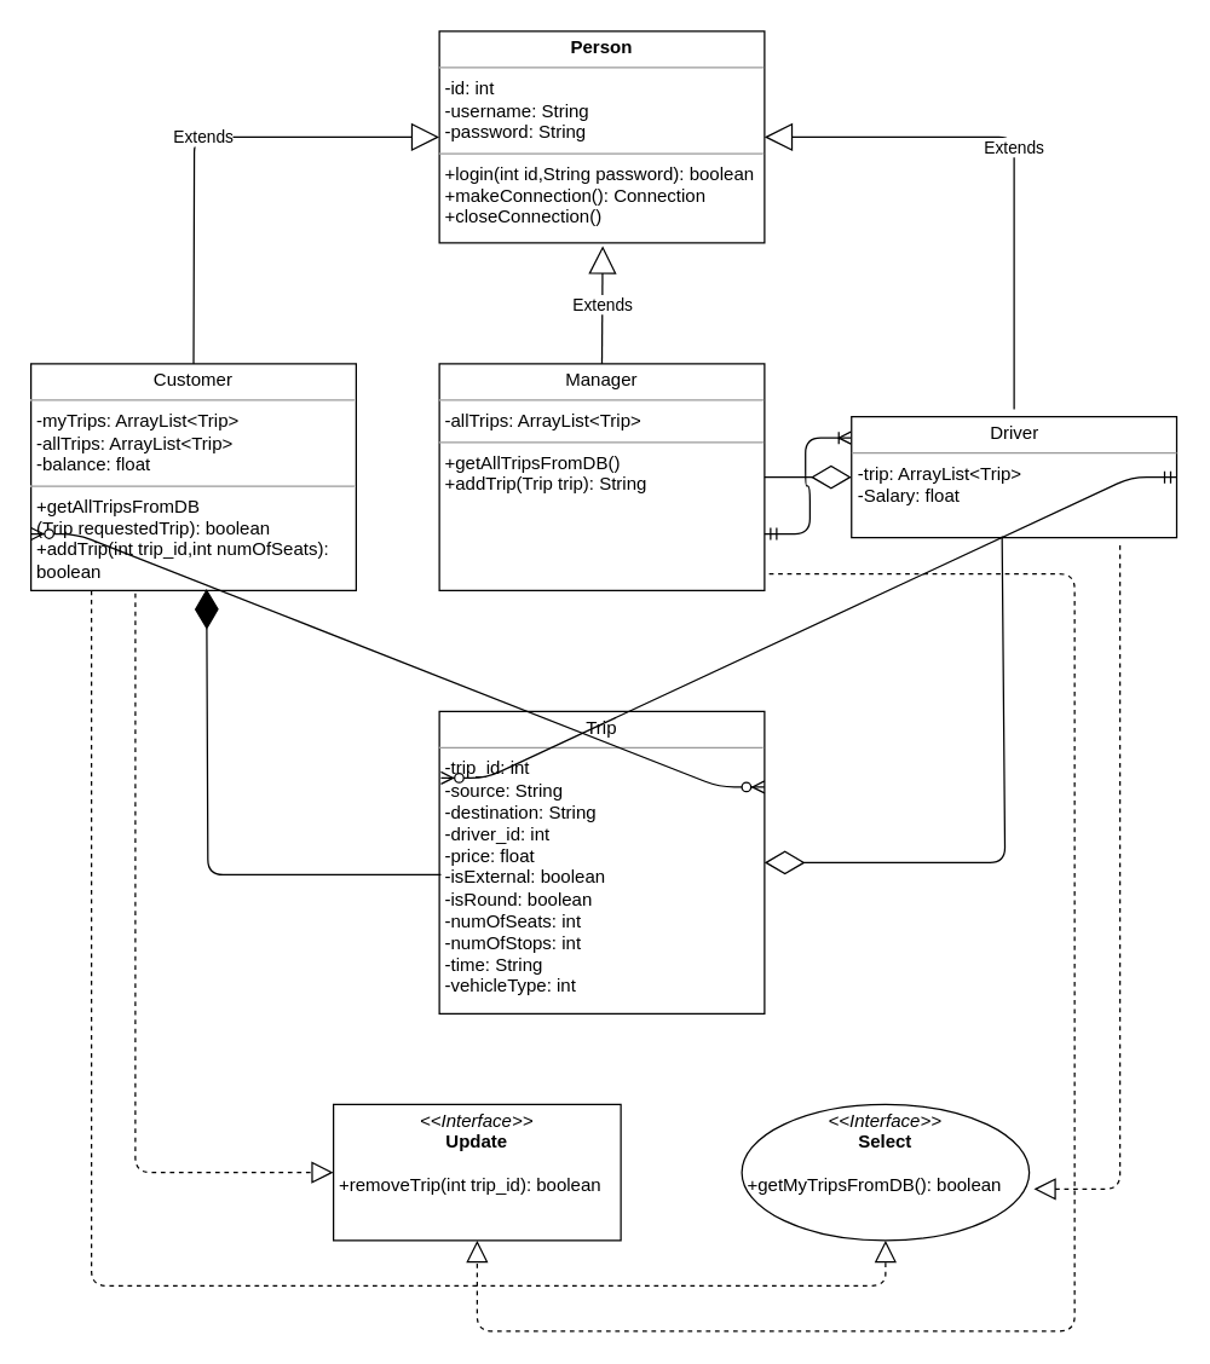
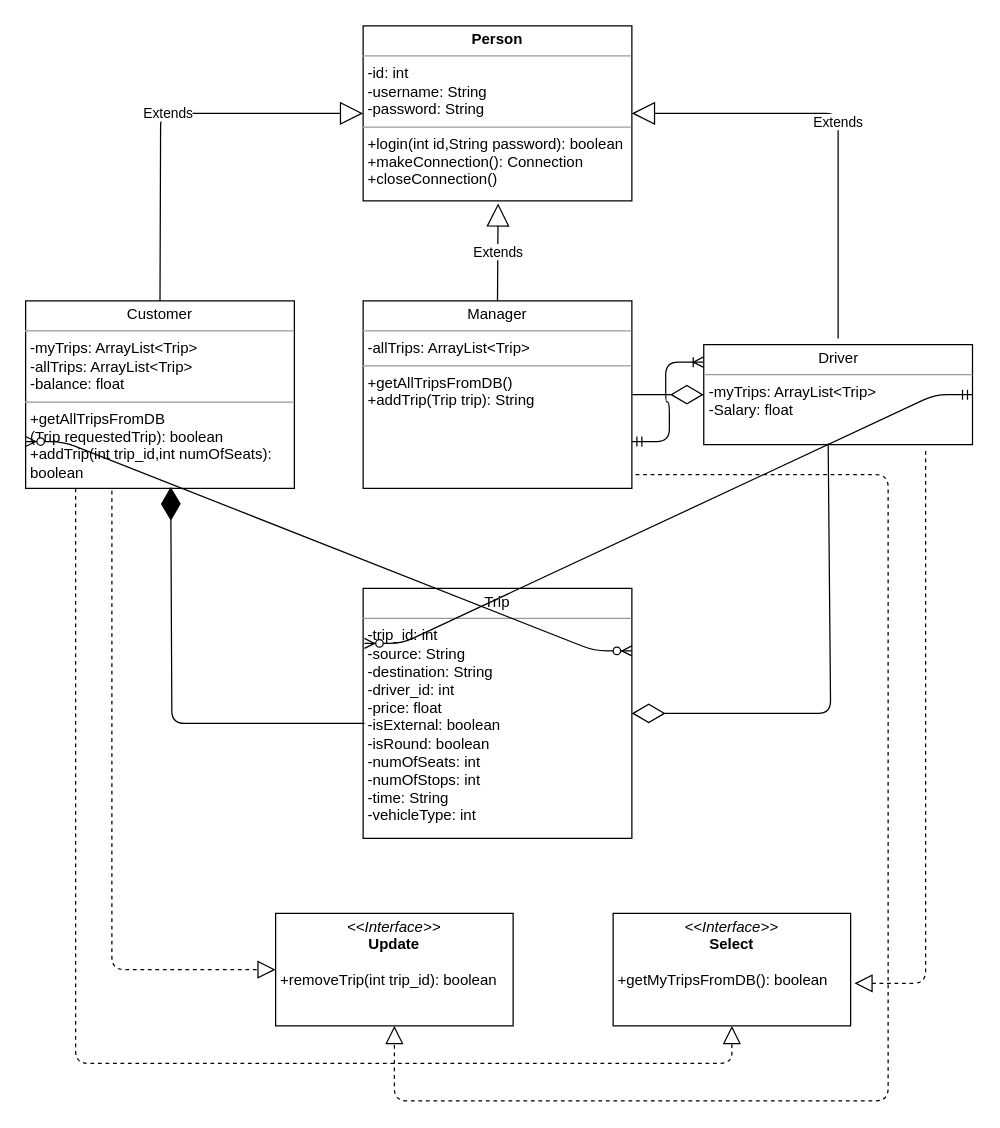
  <mxCell id="0" />
  <mxCell id="1" parent="0" />
  <mxCell id="2" value="&lt;p style=&quot;margin: 0px ; margin-top: 4px ; text-align: center&quot;&gt;&lt;i&gt;&amp;lt;&amp;lt;Interface&amp;gt;&amp;gt;&lt;/i&gt;&lt;br&gt;&lt;b&gt;Update&lt;/b&gt;&lt;/p&gt;&lt;p style=&quot;margin: 0px ; margin-left: 4px&quot;&gt;&lt;br&gt;&lt;/p&gt;&lt;p style=&quot;margin: 0px ; margin-left: 4px&quot;&gt;+removeTrip(int trip_id): boolean&lt;br&gt;&lt;/p&gt;" style="verticalAlign=top;align=left;overflow=fill;fontSize=12;fontFamily=Helvetica;html=1;rounded=0;shadow=0;comic=0;labelBackgroundColor=none;strokeColor=#000000;strokeWidth=1;fillColor=#ffffff;" parent="1" vertex="1"><mxGeometry x="220" y="730" width="190" height="90" as="geometry" /></mxCell>
  <mxCell id="3" value="&lt;p style=&quot;margin: 0px ; margin-top: 4px ; text-align: center&quot;&gt;&lt;b&gt;Person&lt;/b&gt;&lt;/p&gt;&lt;hr size=&quot;1&quot;&gt;&lt;p style=&quot;margin: 0px ; margin-left: 4px&quot;&gt;-id: int&lt;/p&gt;&lt;p style=&quot;margin: 0px ; margin-left: 4px&quot;&gt;-username: String&lt;/p&gt;&lt;p style=&quot;margin: 0px ; margin-left: 4px&quot;&gt;-password: String&lt;/p&gt;&lt;hr size=&quot;1&quot;&gt;&lt;p style=&quot;margin: 0px ; margin-left: 4px&quot;&gt;+login(int id,String password): boolean&lt;/p&gt;&lt;p style=&quot;margin: 0px ; margin-left: 4px&quot;&gt;+makeConnection(): Connection&lt;/p&gt;&lt;p style=&quot;margin: 0px ; margin-left: 4px&quot;&gt;+closeConnection()&lt;/p&gt;" style="verticalAlign=top;align=left;overflow=fill;fontSize=12;fontFamily=Helvetica;html=1;" parent="1" vertex="1"><mxGeometry x="290" y="20" width="215" height="140" as="geometry" /></mxCell>
  <mxCell id="4" value="&lt;p style=&quot;margin: 0px ; margin-top: 4px ; text-align: center&quot;&gt;Customer&lt;/p&gt;&lt;hr size=&quot;1&quot;&gt;&lt;p style=&quot;margin: 0px ; margin-left: 4px&quot;&gt;-myTrips: ArrayList&amp;lt;Trip&amp;gt;&lt;/p&gt;&lt;p style=&quot;margin: 0px ; margin-left: 4px&quot;&gt;-allTrips: ArrayList&amp;lt;Trip&amp;gt;&lt;/p&gt;&lt;p style=&quot;margin: 0px ; margin-left: 4px&quot;&gt;-balance: float&lt;/p&gt;&lt;hr size=&quot;1&quot;&gt;&lt;p style=&quot;margin: 0px ; margin-left: 4px&quot;&gt;+getAllTripsFromDB&lt;/p&gt;&lt;p style=&quot;margin: 0px ; margin-left: 4px&quot;&gt;&lt;span&gt;(Trip requestedTrip): boolean&lt;/span&gt;&lt;/p&gt;&lt;p style=&quot;margin: 0px ; margin-left: 4px&quot;&gt;+addTrip(int trip_id,int numOfSeats):&lt;/p&gt;&lt;p style=&quot;margin: 0px ; margin-left: 4px&quot;&gt;boolean&lt;/p&gt;" style="verticalAlign=top;align=left;overflow=fill;fontSize=12;fontFamily=Helvetica;html=1;" parent="1" vertex="1"><mxGeometry x="20" y="240" width="215" height="150" as="geometry" /></mxCell>
- <mxCell id="5" value="&lt;p style=&quot;margin: 0px ; margin-top: 4px ; text-align: center&quot;&gt;&lt;i&gt;&amp;lt;&amp;lt;Interface&amp;gt;&amp;gt;&lt;/i&gt;&lt;br&gt;&lt;b&gt;Select&lt;/b&gt;&lt;/p&gt;&lt;p style=&quot;margin: 0px ; margin-left: 4px&quot;&gt;&lt;br&gt;&lt;/p&gt;&lt;p style=&quot;margin: 0px ; margin-left: 4px&quot;&gt;+getMyTripsFromDB(): boolean&lt;br&gt;&lt;/p&gt;" style="ellipse;verticalAlign=top;align=left;overflow=fill;fontSize=12;fontFamily=Helvetica;html=1;shadow=0;comic=0;labelBackgroundColor=none;strokeColor=#000000;strokeWidth=1;fillColor=#ffffff;" parent="1" vertex="1"><mxGeometry x="490" y="730" width="190" height="90" as="geometry" /></mxCell>
+ <mxCell id="5" value="&lt;p style=&quot;margin: 0px ; margin-top: 4px ; text-align: center&quot;&gt;&lt;i&gt;&amp;lt;&amp;lt;Interface&amp;gt;&amp;gt;&lt;/i&gt;&lt;br&gt;&lt;b&gt;Select&lt;/b&gt;&lt;/p&gt;&lt;p style=&quot;margin: 0px ; margin-left: 4px&quot;&gt;&lt;br&gt;&lt;/p&gt;&lt;p style=&quot;margin: 0px ; margin-left: 4px&quot;&gt;+getMyTripsFromDB(): boolean&lt;br&gt;&lt;/p&gt;" style="verticalAlign=top;align=left;overflow=fill;fontSize=12;fontFamily=Helvetica;html=1;rounded=0;shadow=0;comic=0;labelBackgroundColor=none;strokeColor=#000000;strokeWidth=1;fillColor=#ffffff;" parent="1" vertex="1"><mxGeometry x="490" y="730" width="190" height="90" as="geometry" /></mxCell>
  <mxCell id="6" style="edgeStyle=orthogonalEdgeStyle;rounded=0;orthogonalLoop=1;jettySize=auto;html=1;exitX=0.5;exitY=1;exitDx=0;exitDy=0;" parent="1" source="5" target="5" edge="1"><mxGeometry relative="1" as="geometry" /></mxCell>
  <mxCell id="7" value="" style="endArrow=block;dashed=1;endFill=0;endSize=12;html=1;exitX=0.321;exitY=1.013;exitDx=0;exitDy=0;exitPerimeter=0;entryX=0;entryY=0.5;entryDx=0;entryDy=0;" parent="1" source="4" target="2" edge="1"><mxGeometry width="160" relative="1" as="geometry"><mxPoint x="80" y="500" as="sourcePoint" /><mxPoint x="139" y="600" as="targetPoint" /><Array as="points"><mxPoint x="89" y="775" /></Array></mxGeometry></mxCell>
  <mxCell id="8" value="&lt;p style=&quot;margin: 0px ; margin-top: 4px ; text-align: center&quot;&gt;Manager&lt;/p&gt;&lt;hr size=&quot;1&quot;&gt;&lt;p style=&quot;margin: 0px ; margin-left: 4px&quot;&gt;&lt;span&gt;-allTrips: ArrayList&amp;lt;Trip&amp;gt;&lt;/span&gt;&lt;/p&gt;&lt;hr size=&quot;1&quot;&gt;&lt;p style=&quot;margin: 0px ; margin-left: 4px&quot;&gt;+getAllTripsFromDB()&lt;/p&gt;&lt;p style=&quot;margin: 0px ; margin-left: 4px&quot;&gt;+addTrip(Trip trip): String&lt;/p&gt;" style="verticalAlign=top;align=left;overflow=fill;fontSize=12;fontFamily=Helvetica;html=1;" parent="1" vertex="1"><mxGeometry x="290" y="240" width="215" height="150" as="geometry" /></mxCell>
  <mxCell id="9" value="Extends" style="endArrow=block;endSize=16;endFill=0;html=1;entryX=0;entryY=0.5;entryDx=0;entryDy=0;exitX=0.5;exitY=0;exitDx=0;exitDy=0;" parent="1" source="4" target="3" edge="1"><mxGeometry width="160" relative="1" as="geometry"><mxPoint x="80" y="150" as="sourcePoint" /><mxPoint x="240" y="150" as="targetPoint" /><Array as="points"><mxPoint x="128" y="90" /></Array></mxGeometry></mxCell>
  <mxCell id="10" value="Extends" style="endArrow=block;endSize=16;endFill=0;html=1;exitX=0.5;exitY=0;exitDx=0;exitDy=0;" parent="1" source="8" edge="1"><mxGeometry width="160" relative="1" as="geometry"><mxPoint x="380" y="230" as="sourcePoint" /><mxPoint x="398" y="162" as="targetPoint" /></mxGeometry></mxCell>
- <mxCell id="11" value="&lt;p style=&quot;margin: 0px ; margin-top: 4px ; text-align: center&quot;&gt;Driver&lt;/p&gt;&lt;hr size=&quot;1&quot;&gt;&lt;p style=&quot;margin: 0px ; margin-left: 4px&quot;&gt;&lt;span&gt;-trip: ArrayList&amp;lt;Trip&amp;gt;&lt;/span&gt;&lt;/p&gt;&lt;p style=&quot;margin: 0px ; margin-left: 4px&quot;&gt;&lt;span&gt;-Salary: float&lt;/span&gt;&lt;/p&gt;&lt;p style=&quot;margin: 0px ; margin-left: 4px&quot;&gt;&lt;br&gt;&lt;/p&gt;" style="verticalAlign=top;align=left;overflow=fill;fontSize=12;fontFamily=Helvetica;html=1;" parent="1" vertex="1"><mxGeometry x="562.5" y="275" width="215" height="80" as="geometry" /></mxCell>
+ <mxCell id="11" value="&lt;p style=&quot;margin: 0px ; margin-top: 4px ; text-align: center&quot;&gt;Driver&lt;/p&gt;&lt;hr size=&quot;1&quot;&gt;&lt;p style=&quot;margin: 0px ; margin-left: 4px&quot;&gt;&lt;span&gt;-myTrips: ArrayList&amp;lt;Trip&amp;gt;&lt;/span&gt;&lt;/p&gt;&lt;p style=&quot;margin: 0px ; margin-left: 4px&quot;&gt;&lt;span&gt;-Salary: float&lt;/span&gt;&lt;/p&gt;&lt;p style=&quot;margin: 0px ; margin-left: 4px&quot;&gt;&lt;br&gt;&lt;/p&gt;" style="verticalAlign=top;align=left;overflow=fill;fontSize=12;fontFamily=Helvetica;html=1;" parent="1" vertex="1"><mxGeometry x="562.5" y="275" width="215" height="80" as="geometry" /></mxCell>
  <mxCell id="12" value="Extends" style="endArrow=block;endSize=16;endFill=0;html=1;entryX=1;entryY=0.5;entryDx=0;entryDy=0;" parent="1" target="3" edge="1"><mxGeometry width="160" relative="1" as="geometry"><mxPoint x="670" y="270" as="sourcePoint" /><mxPoint x="620" y="140" as="targetPoint" /><Array as="points"><mxPoint x="670" y="90" /></Array></mxGeometry></mxCell>
  <mxCell id="13" value="" style="endArrow=block;dashed=1;endFill=0;endSize=12;html=1;entryX=1.016;entryY=0.622;entryDx=0;entryDy=0;entryPerimeter=0;" parent="1" target="5" edge="1"><mxGeometry width="160" relative="1" as="geometry"><mxPoint x="740" y="360" as="sourcePoint" /><mxPoint x="600" y="540" as="targetPoint" /><Array as="points"><mxPoint x="740" y="470" /><mxPoint x="740" y="786" /></Array></mxGeometry></mxCell>
  <mxCell id="14" value="" style="endArrow=block;dashed=1;endFill=0;endSize=12;html=1;exitX=0.186;exitY=1;exitDx=0;exitDy=0;exitPerimeter=0;entryX=0.5;entryY=1;entryDx=0;entryDy=0;" parent="1" source="4" target="5" edge="1"><mxGeometry width="160" relative="1" as="geometry"><mxPoint x="60" y="410" as="sourcePoint" /><mxPoint x="540" y="830" as="targetPoint" /><Array as="points"><mxPoint x="60" y="850" /><mxPoint x="585" y="850" /></Array></mxGeometry></mxCell>
  <mxCell id="15" value="" style="endArrow=block;dashed=1;endFill=0;endSize=12;html=1;exitX=1.014;exitY=0.927;exitDx=0;exitDy=0;entryX=0.5;entryY=1;entryDx=0;entryDy=0;exitPerimeter=0;" parent="1" source="8" target="2" edge="1"><mxGeometry width="160" relative="1" as="geometry"><mxPoint x="402.5" y="570" as="sourcePoint" /><mxPoint x="420" y="870" as="targetPoint" /><Array as="points"><mxPoint x="710" y="379" /><mxPoint x="710" y="510" /><mxPoint x="710" y="880" /><mxPoint x="490" y="880" /><mxPoint x="315" y="880" /></Array></mxGeometry></mxCell>
  <mxCell id="16" value="&lt;p style=&quot;margin: 0px ; margin-top: 4px ; text-align: center&quot;&gt;Trip&lt;/p&gt;&lt;hr size=&quot;1&quot;&gt;&lt;p style=&quot;margin: 0px ; margin-left: 4px&quot;&gt;-trip_id: int&lt;/p&gt;&lt;p style=&quot;margin: 0px ; margin-left: 4px&quot;&gt;-source: String&lt;/p&gt;&lt;p style=&quot;margin: 0px ; margin-left: 4px&quot;&gt;-destination: String&lt;/p&gt;&lt;p style=&quot;margin: 0px ; margin-left: 4px&quot;&gt;-driver_id: int&lt;/p&gt;&lt;p style=&quot;margin: 0px ; margin-left: 4px&quot;&gt;-price: float&lt;/p&gt;&lt;p style=&quot;margin: 0px ; margin-left: 4px&quot;&gt;-isExternal: boolean&lt;/p&gt;&lt;p style=&quot;margin: 0px ; margin-left: 4px&quot;&gt;-isRound: boolean&lt;/p&gt;&lt;p style=&quot;margin: 0px ; margin-left: 4px&quot;&gt;-numOfSeats: int&lt;/p&gt;&lt;p style=&quot;margin: 0px ; margin-left: 4px&quot;&gt;-numOfStops: int&lt;/p&gt;&lt;p style=&quot;margin: 0px ; margin-left: 4px&quot;&gt;-time: String&lt;/p&gt;&lt;p style=&quot;margin: 0px ; margin-left: 4px&quot;&gt;-vehicleType: int&lt;/p&gt;" style="verticalAlign=top;align=left;overflow=fill;fontSize=12;fontFamily=Helvetica;html=1;" parent="1" vertex="1"><mxGeometry x="290" y="470" width="215" height="200" as="geometry" /></mxCell>
  <mxCell id="17" value="" style="endArrow=diamondThin;endFill=1;endSize=24;html=1;entryX=0.54;entryY=0.993;entryDx=0;entryDy=0;entryPerimeter=0;exitX=0.005;exitY=0.54;exitDx=0;exitDy=0;exitPerimeter=0;" parent="1" source="16" target="4" edge="1"><mxGeometry width="160" relative="1" as="geometry"><mxPoint x="250" y="560" as="sourcePoint" /><mxPoint x="170" y="410" as="targetPoint" /><Array as="points"><mxPoint x="137" y="578" /></Array></mxGeometry></mxCell>
  <mxCell id="18" value="" style="endArrow=diamondThin;endFill=0;endSize=24;html=1;entryX=1;entryY=0.5;entryDx=0;entryDy=0;exitX=0.463;exitY=0.988;exitDx=0;exitDy=0;exitPerimeter=0;" parent="1" source="11" target="16" edge="1"><mxGeometry width="160" relative="1" as="geometry"><mxPoint x="664" y="359" as="sourcePoint" /><mxPoint x="562.5" y="440" as="targetPoint" /><Array as="points"><mxPoint x="664" y="570" /></Array></mxGeometry></mxCell>
  <mxCell id="19" value="" style="endArrow=diamondThin;endFill=0;endSize=24;html=1;entryX=0;entryY=0.5;entryDx=0;entryDy=0;exitX=1;exitY=0.5;exitDx=0;exitDy=0;" parent="1" source="8" target="11" edge="1"><mxGeometry width="160" relative="1" as="geometry"><mxPoint x="350" y="420" as="sourcePoint" /><mxPoint x="510" y="420" as="targetPoint" /></mxGeometry></mxCell>
  <mxCell id="20" value="" style="edgeStyle=entityRelationEdgeStyle;fontSize=12;html=1;endArrow=ERzeroToMany;endFill=1;startArrow=ERzeroToMany;entryX=0;entryY=0.75;entryDx=0;entryDy=0;exitX=1;exitY=0.25;exitDx=0;exitDy=0;" edge="1" parent="1" source="16" target="4"><mxGeometry width="100" height="100" relative="1" as="geometry"><mxPoint x="180" y="550" as="sourcePoint" /><mxPoint x="280" y="450" as="targetPoint" /></mxGeometry></mxCell>
  <mxCell id="21" value="" style="edgeStyle=entityRelationEdgeStyle;fontSize=12;html=1;endArrow=ERzeroToMany;startArrow=ERmandOne;exitX=1;exitY=0.5;exitDx=0;exitDy=0;entryX=0.005;entryY=0.22;entryDx=0;entryDy=0;entryPerimeter=0;" edge="1" parent="1" source="11" target="16"><mxGeometry width="100" height="100" relative="1" as="geometry"><mxPoint x="750" y="370" as="sourcePoint" /><mxPoint x="285" y="450" as="targetPoint" /></mxGeometry></mxCell>
  <mxCell id="22" value="" style="edgeStyle=entityRelationEdgeStyle;fontSize=12;html=1;endArrow=ERoneToMany;startArrow=ERmandOne;entryX=-0.002;entryY=0.175;entryDx=0;entryDy=0;entryPerimeter=0;exitX=1;exitY=0.75;exitDx=0;exitDy=0;" edge="1" parent="1" source="8" target="11"><mxGeometry width="100" height="100" relative="1" as="geometry"><mxPoint x="520" y="370" as="sourcePoint" /><mxPoint x="550" y="230" as="targetPoint" /></mxGeometry></mxCell>
